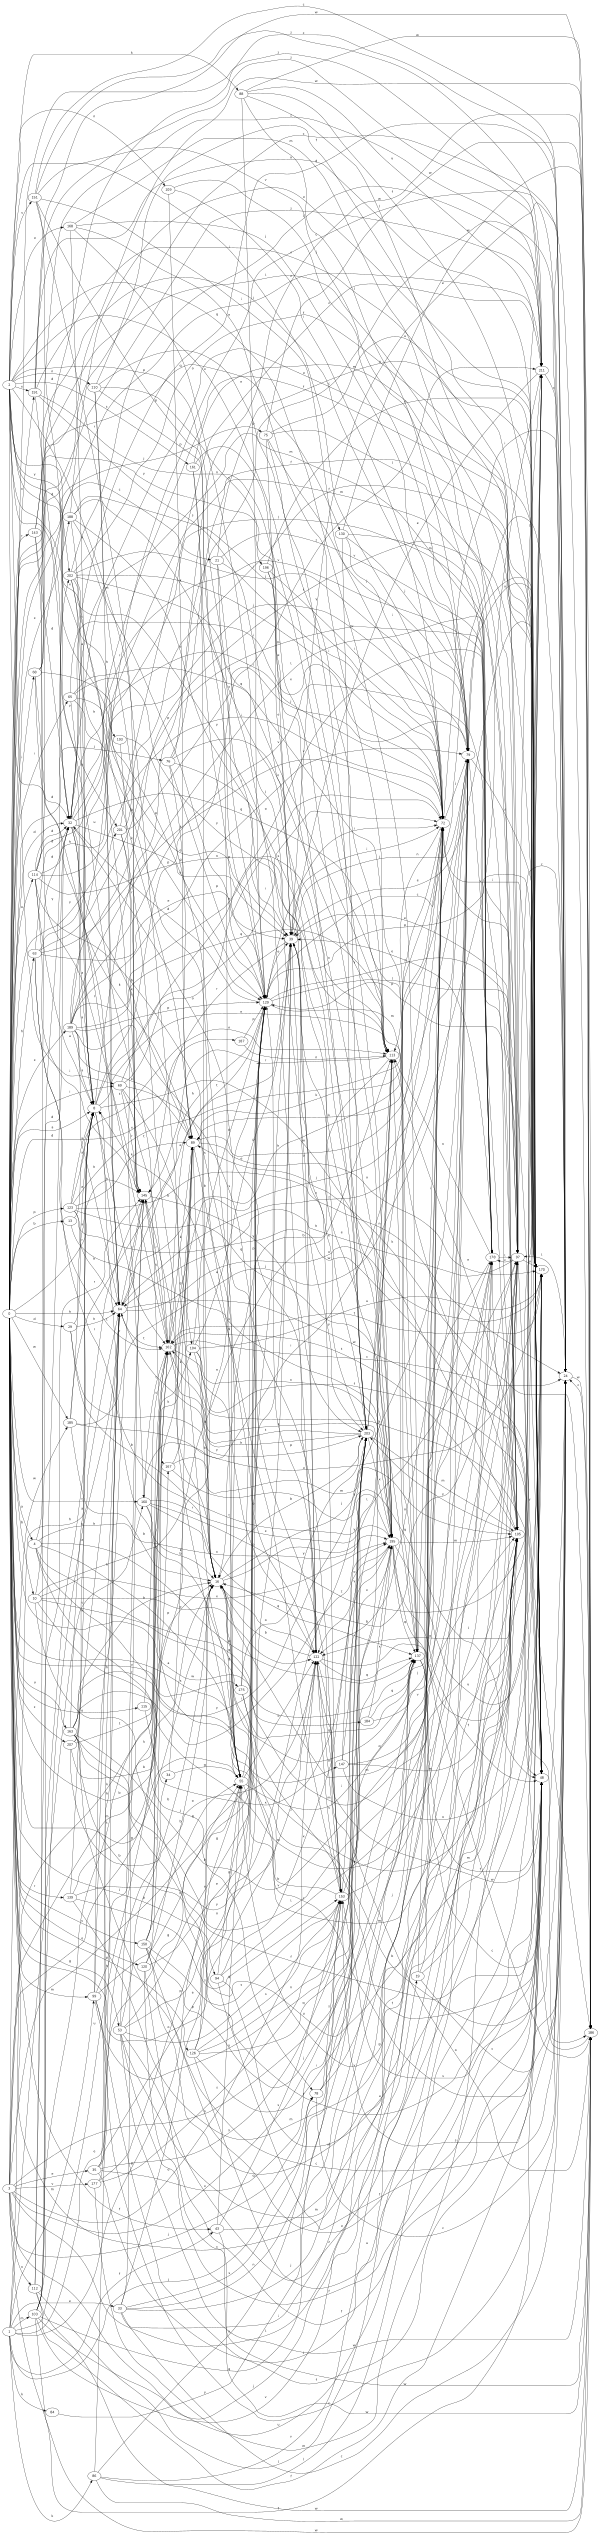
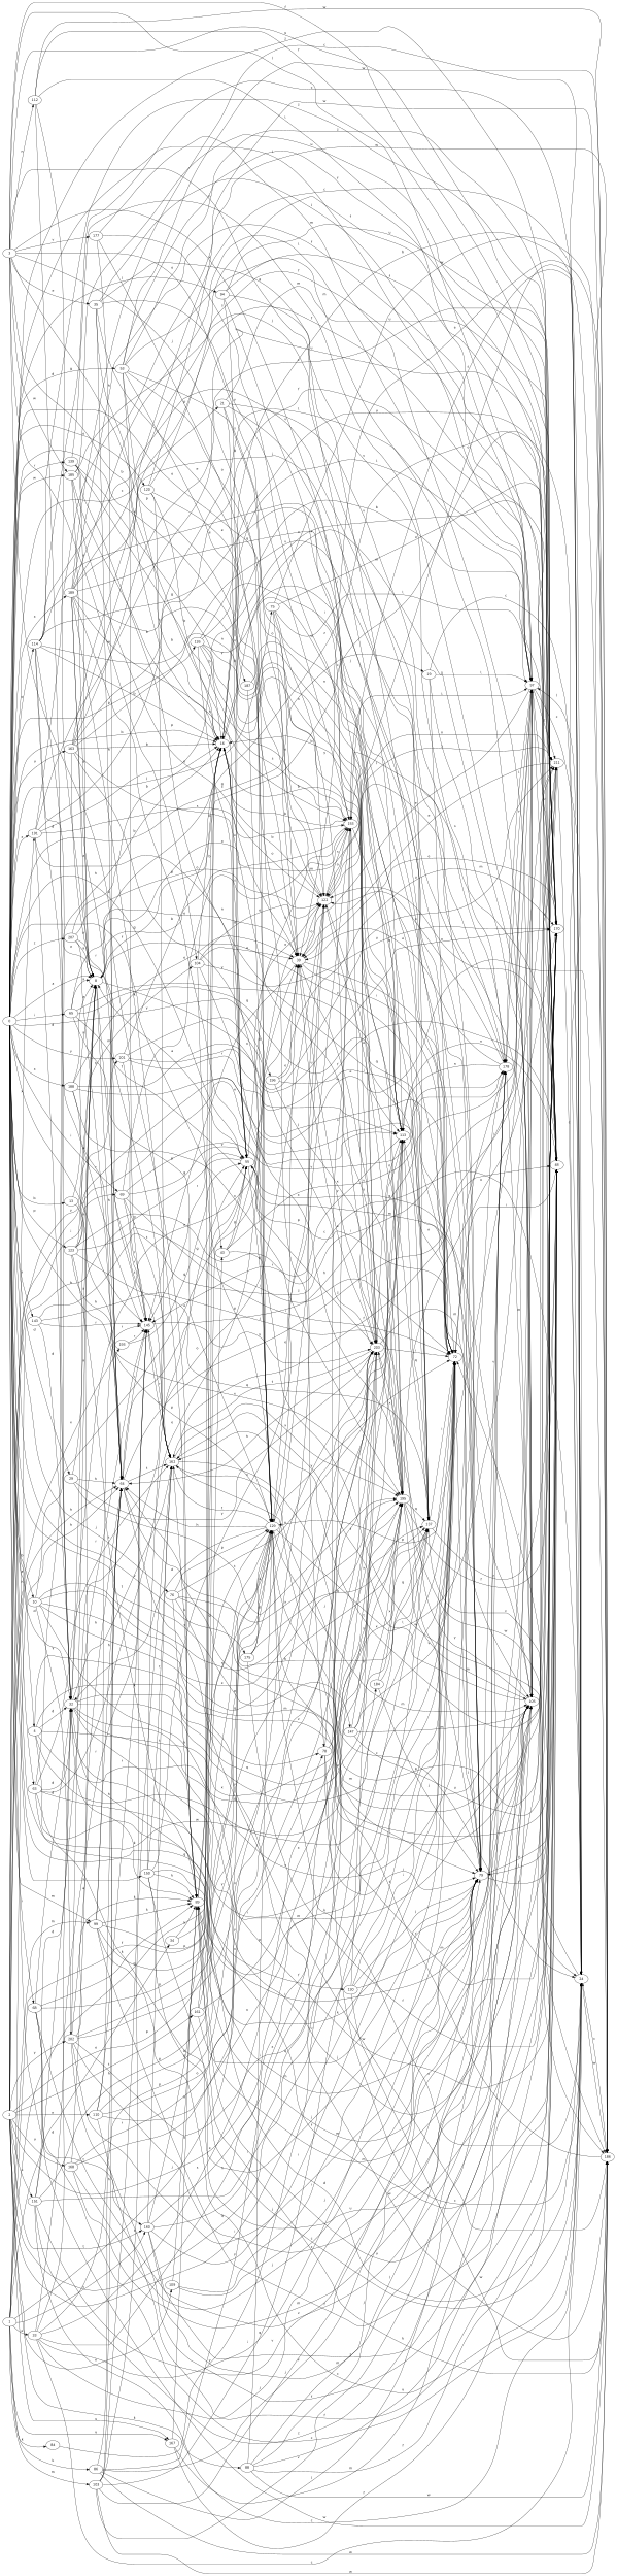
  strict digraph {
    fontname=Nunito
    rankdir=LR
    node [fontname=Nunito]
    edge [fontname=Nunito]
    0
    4
    8
    10
    13
    16
    19
    n8 [label=21]
    29
    32
    43
    53
    55
    63
    64
    65
    68
    69
    75
    76
    94
    97
    99
    114
-   115
    120
    122
    123
    126
    130
    139
    143
    145
    147
    150
    160
    163
    175
    184
    185
    187
    188
    189
    191
    196
    201
    207
    211
    78
    72
    137
    195
    24
    113
    105
    162
    202
    48
    79
    170
    178
    203
    89
    39
    153
    186
    129
    1
    33
    34
    84
    86
    103
    167
    2
    88
    104
    109
    110
    151
    161
    168
    193
    3
    35
    112
    177
    0 -> 4 [label=a]
    0 -> 8 [label=a]
    0 -> 10 [label=b]
    0 -> 13 [label=b]
    0 -> 16 [label=b]
    0 -> 19 [label=c]
    0 -> n8 [label=c]
    0 -> 29 [label=d]
    0 -> 32 [label=d]
    0 -> 43 [label=f]
    0 -> 53 [label=g]
    0 -> 55 [label=g]
    0 -> 63 [label=h]
    0 -> 64 [label=h]
    0 -> 65 [label=i]
    0 -> 68 [label=i]
    0 -> 69 [label=i]
    0 -> 75 [label=j]
    0 -> 76 [label=j]
    0 -> 94 [label=l]
    0 -> 97 [label=l]
    0 -> 99 [label=m]
    0 -> 114 [label=o]
-   0 -> 115 [label=o]
    0 -> 120 [label=o]
    0 -> 122 [label=o]
    0 -> 123 [label=p]
    0 -> 126 [label=p]
    0 -> 130 [label=q]
    0 -> 139 [label=r]
    0 -> 143 [label=r]
    0 -> 145 [label=r]
    0 -> 147 [label=s]
    0 -> 150 [label=s]
    0 -> 160 [label=t]
    0 -> 163 [label=u]
    0 -> 175 [label=v]
    0 -> 184 [label=w]
    0 -> 185 [label=w]
    0 -> 187 [label=x]
    0 -> 188 [label=x]
    0 -> 189 [label=x]
    0 -> 191 [label=x]
    0 -> 196 [label=y]
    0 -> 201 [label=y]
    0 -> 207 [label=z]
    0 -> 211 [label=z]
    4 -> 32 [label=d]
    4 -> 211 [label=z]
    4 -> 78 [label=j]
    4 -> 72 [label=i]
    4 -> 137 [label=q]
    4 -> 195 [label=x]
    4 -> 24 [label=c]
    8 -> 64 [label=h]
    8 -> 211 [label=z]
    8 -> 72 [label=i]
    8 -> 24 [label=c]
    8 -> 113 [label=n]
    8 -> 105 [label=m]
    8 -> 162 [label=t]
    10 -> 122 [label=o]
    10 -> 137 [label=q]
    10 -> 195 [label=x]
    10 -> 113 [label=n]
    10 -> 105 [label=m]
    10 -> 202 [label=y]
    10 -> 48 [label=f]
    13 -> 8 [label=a]
    13 -> 195 [label=x]
    16 -> 55 [label=g]
    16 -> 97 [label=l]
    16 -> 122 [label=o]
    16 -> 105 [label=m]
    16 -> 79 [label=j]
    19 -> 97 [label=l]
    19 -> 72 [label=i]
    19 -> 24 [label=c]
    19 -> 105 [label=m]
    n8 -> 55 [label=g]
    n8 -> 122 [label=o]
    n8 -> 72 [label=i]
    n8 -> 170 [label=u]
    n8 -> 178 [label=v]
    29 -> 8 [label=a]
    29 -> 64 [label=h]
    29 -> 195 [label=t]
    29 -> 203 [label=y]
    32 -> 8 [label=a]
    32 -> 122 [label=o]
    32 -> 72 [label=i]
    32 -> 137 [label=q]
    32 -> 105 [label=m]
    32 -> 162 [label=t]
    32 -> 48 [label=f]
    32 -> 170 [label=u]
    32 -> 178 [label=v]
    32 -> 89 [label=k]
    32 -> 39 [label=e]
    43 -> 55 [label=g]
    43 -> 178 [label=v]
    43 -> 153 [label=s]
    43 -> 186 [label=w]
    53 -> 16 [label=b]
    53 -> 122 [label=o]
    53 -> 145 [label=r]
    53 -> 211 [label=z]
    53 -> 105 [label=m]
    53 -> 48 [label=f]
    53 -> 39 [label=e]
    53 -> 153 [label=s]
    53 -> 186 [label=w]
    55 -> 8 [label=a]
    55 -> 122 [label=o]
    55 -> 145 [label=r]
    55 -> 72 [label=i]
    55 -> 105 [label=m]
    55 -> 129 [label=p]
    63 -> 16 [label=b]
    63 -> 32 [label=d]
    63 -> 97 [label=l]
    63 -> 72 [label=i]
    63 -> 105 [label=m]
    63 -> 162 [label=t]
    63 -> 39 [label=e]
    64 -> 145 [label=r]
    64 -> 211 [label=z]
    64 -> 162 [label=t]
    64 -> 170 [label=u]
    64 -> 186 [label=w]
    65 -> 8 [label=a]
    65 -> 72 [label=i]
    65 -> 137 [label=q]
    65 -> 203 [label=y]
    65 -> 39 [label=e]
    65 -> 129 [label=p]
    68 -> 32 [label=d]
    68 -> 211 [label=z]
    68 -> 24 [label=c]
    68 -> 89 [label=k]
    68 -> 186 [label=w]
    68 -> 129 [label=p]
    69 -> 55 [label=g]
    69 -> 145 [label=r]
    69 -> 72 [label=i]
    69 -> 162 [label=t]
    69 -> 178 [label=v]
    69 -> 153 [label=s]
    75 -> 97 [label=l]
    75 -> 79 [label=j]
    75 -> 170 [label=u]
    75 -> 203 [label=y]
    75 -> 39 [label=e]
    75 -> 186 [label=w]
    76 -> 195 [label=x]
    76 -> 113 [label=n]
    76 -> 105 [label=m]
    76 -> 89 [label=k]
    76 -> 186 [label=w]
    76 -> 129 [label=p]
    94 -> 55 [label=g]
    94 -> 195 [label=x]
    94 -> 48 [label=f]
    94 -> 170 [label=u]
    94 -> 178 [label=v]
    97 -> 16 [label=b]
    97 -> 64 [label=h]
    97 -> 211 [label=z]
    97 -> 72 [label=i]
    97 -> 24 [label=c]
    97 -> 48 [label=f]
    97 -> 170 [label=u]
    97 -> 178 [label=v]
    97 -> 39 [label=e]
    97 -> 129 [label=p]
    99 -> 64 [label=h]
    99 -> 145 [label=r]
    99 -> 24 [label=c]
    99 -> 48 [label=f]
    99 -> 203 [label=y]
    99 -> 89 [label=k]
    99 -> 129 [label=p]
    114 -> 8 [label=a]
    114 -> 16 [label=b]
    114 -> 32 [label=d]
    114 -> 145 [label=r]
    114 -> 211 [label=z]
    114 -> 72 [label=i]
    114 -> 24 [label=c]
    114 -> 113 [label=n]
    114 -> 48 [label=f]
    114 -> 79 [label=j]
-   115 -> 195 [label=x]
-   115 -> 162 [label=t]
    120 -> 16 [label=b]
    120 -> 162 [label=t]
    120 -> 48 [label=f]
    120 -> 39 [label=e]
    120 -> 186 [label=w]
    122 -> 16 [label=b]
    122 -> 211 [label=z]
    122 -> 137 [label=q]
    122 -> 153 [label=s]
    122 -> 129 [label=p]
    123 -> 8 [label=a]
    123 -> 64 [label=h]
    123 -> 72 [label=i]
    123 -> 137 [label=q]
    123 -> 24 [label=c]
    123 -> 113 [label=n]
    123 -> 89 [label=k]
    123 -> 186 [label=w]
    126 -> 16 [label=b]
    126 -> 55 [label=g]
    126 -> 72 [label=i]
    126 -> 137 [label=q]
    126 -> 113 [label=n]
    126 -> 170 [label=u]
    126 -> 153 [label=s]
    130 -> 72 [label=i]
    130 -> 105 [label=m]
    130 -> 79 [label=j]
    130 -> 203 [label=y]
    130 -> 186 [label=w]
    139 -> 8 [label=a]
    139 -> 105 [label=m]
    139 -> 203 [label=y]
    139 -> 153 [label=s]
    139 -> 129 [label=p]
    143 -> 32 [label=d]
    143 -> 145 [label=r]
    143 -> 211 [label=z]
    143 -> 79 [label=j]
    145 -> 162 [label=t]
    145 -> 203 [label=y]
    147 -> 195 [label=x]
    147 -> 105 [label=m]
    147 -> 170 [label=u]
    147 -> 178 [label=v]
    147 -> 203 [label=y]
    150 -> 55 [label=g]
    150 -> 105 [label=m]
    150 -> 162 [label=t]
    150 -> 79 [label=j]
    150 -> 170 [label=u]
    150 -> 89 [label=k]
    150 -> 153 [label=s]
    160 -> 16 [label=b]
    160 -> 211 [label=z]
    160 -> 72 [label=i]
    160 -> 137 [label=q]
    160 -> 195 [label=x]
    160 -> 105 [label=m]
    160 -> 162 [label=t]
    163 -> 8 [label=a]
    163 -> 16 [label=b]
    163 -> 97 [label=l]
    163 -> 195 [label=x]
    163 -> 24 [label=c]
    163 -> 48 [label=f]
    163 -> 170 [label=u]
    163 -> 178 [label=v]
    163 -> 203 [label=y]
    175 -> 137 [label=q]
    175 -> 48 [label=f]
    175 -> 203 [label=y]
    175 -> 129 [label=p]
    184 -> 137 [label=q]
    184 -> 195 [label=x]
    184 -> 79 [label=j]
    185 -> 8 [label=a]
    185 -> 16 [label=b]
    185 -> 79 [label=j]
    185 -> 170 [label=u]
    185 -> 39 [label=e]
    187 -> 113 [label=n]
    187 -> 129 [label=p]
    188 -> 8 [label=a]
    188 -> 72 [label=i]
    188 -> 195 [label=x]
    188 -> 170 [label=u]
    188 -> 39 [label=e]
    188 -> 129 [label=p]
    189 -> 8 [label=a]
    189 -> 64 [label=h]
    189 -> 97 [label=l]
    189 -> 137 [label=q]
    189 -> 24 [label=c]
    189 -> 113 [label=n]
    189 -> 48 [label=f]
    189 -> 79 [label=j]
    189 -> 178 [label=v]
    189 -> 89 [label=k]
    189 -> 153 [label=s]
    189 -> 129 [label=p]
    191 -> 32 [label=d]
    191 -> 211 [label=z]
    191 -> 113 [label=n]
    191 -> 48 [label=f]
    191 -> 170 [label=u]
    191 -> 153 [label=s]
    191 -> 186 [label=w]
    196 -> 72 [label=i]
    196 -> 195 [label=x]
    196 -> 170 [label=u]
    196 -> 39 [label=e]
    201 -> 16 [label=b]
    201 -> 145 [label=r]
    201 -> 211 [label=z]
    201 -> 48 [label=f]
    201 -> 79 [label=j]
    207 -> 8 [label=a]
    207 -> 16 [label=b]
    207 -> 64 [label=h]
    207 -> 122 [label=o]
    207 -> 162 [label=t]
    211 -> 122 [label=o]
    211 -> 24 [label=c]
    211 -> 39 [label=e]
    78 -> 195 [label=x]
    78 -> 24 [label=c]
    78 -> 79 [label=j]
    78 -> 153 [label=s]
    72 -> 64 [label=h]
    72 -> 113 [label=n]
    72 -> 79 [label=j]
    72 -> 89 [label=k]
    137 -> 72 [label=i]
    137 -> 24 [label=c]
    137 -> 48 [label=f]
    195 -> 122 [label=o]
    195 -> 137 [label=q]
    195 -> 105 [label=m]
    195 -> 48 [label=f]
    195 -> 170 [label=u]
    195 -> 39 [label=e]
    195 -> 186 [label=w]
    24 -> 16 [label=b]
    24 -> 32 [label=d]
    24 -> 97 [label=l]
    24 -> 72 [label=i]
    24 -> 153 [label=s]
    24 -> 186 [label=w]
    113 -> 16 [label=b]
    113 -> 145 [label=r]
    113 -> 137 [label=q]
    105 -> 55 [label=g]
    105 -> 162 [label=t]
    105 -> 203 [label=y]
    162 -> 145 [label=r]
    162 -> 195 [label=x]
    162 -> 24 [label=c]
    162 -> 48 [label=f]
    162 -> 79 [label=j]
    162 -> 89 [label=k]
    202 -> 8 [label=a]
    202 -> 64 [label=h]
    202 -> 211 [label=z]
    202 -> 72 [label=i]
    202 -> 113 [label=n]
    202 -> 48 [label=f]
    202 -> 79 [label=j]
    202 -> 203 [label=y]
    202 -> 89 [label=k]
    48 -> 122 [label=o]
    48 -> 72 [label=i]
    48 -> 113 [label=n]
    48 -> 153 [label=s]
    79 -> 48 [label=f]
    79 -> 170 [label=u]
    79 -> 178 [label=v]
    79 -> 89 [label=k]
    170 -> 162 [label=t]
    170 -> 79 [label=j]
    170 -> 39 [label=e]
    170 -> 129 [label=p]
    178 -> 97 [label=l]
    178 -> 122 [label=o]
    178 -> 113 [label=n]
    178 -> 105 [label=m]
    178 -> 39 [label=e]
    203 -> 16 [label=b]
    203 -> 64 [label=h]
    203 -> 72 [label=i]
    203 -> 195 [label=x]
    203 -> 113 [label=n]
    203 -> 105 [label=m]
    203 -> 162 [label=t]
    203 -> 39 [label=e]
    89 -> 16 [label=b]
    89 -> 122 [label=o]
    89 -> 79 [label=j]
    89 -> 170 [label=u]
    39 -> 122 [label=o]
    39 -> 145 [label=r]
    39 -> 72 [label=i]
    39 -> 79 [label=j]
    39 -> 203 [label=y]
    153 -> 8 [label=a]
    153 -> 16 [label=b]
    153 -> 97 [label=l]
    153 -> 122 [label=o]
    153 -> 137 [label=q]
    153 -> 203 [label=y]
    186 -> 122 [label=o]
    186 -> 24 [label=c]
    186 -> 162 [label=t]
    186 -> 89 [label=k]
    186 -> 39 [label=e]
    129 -> 32 [label=d]
    129 -> 64 [label=h]
    129 -> 97 [label=l]
    129 -> 72 [label=i]
    129 -> 24 [label=c]
    129 -> 105 [label=m]
    129 -> 162 [label=t]
    129 -> 48 [label=f]
    129 -> 39 [label=e]
    1 -> 43 [label=f]
    1 -> 55 [label=g]
    1 -> 64 [label=h]
    1 -> 99 [label=m]
    1 -> 160 [label=t]
    1 -> 78 [label=j]
    1 -> 33 [label=e]
    1 -> 34 [label=e]
    1 -> 84 [label=k]
    1 -> 86 [label=k]
    1 -> 103 [label=m]
    1 -> 167 [label=u]
-   103 -> 32 [label=d]
+   33 -> 32 [label=d]
    33 -> 145 [label=r]
    33 -> 72 [label=i]
    33 -> 24 [label=c]
    33 -> 113 [label=n]
    33 -> 79 [label=j]
    33 -> 153 [label=s]
    33 -> 129 [label=p]
    34 -> 55 [label=g]
    34 -> 89 [label=k]
    84 -> 203 [label=y]
    86 -> 64 [label=h]
    86 -> 97 [label=l]
    86 -> 178 [label=v]
    86 -> 203 [label=y]
    86 -> 186 [label=w]
    103 -> 64 [label=h]
    103 -> 145 [label=r]
    103 -> 137 [label=q]
    103 -> 162 [label=t]
    103 -> 79 [label=j]
    103 -> 178 [label=v]
    103 -> 186 [label=w]
    167 -> 105 [label=m]
    167 -> 48 [label=f]
    167 -> 89 [label=k]
    2 -> 55 [label=g]
    2 -> 64 [label=h]
    2 -> 69 [label=i]
    2 -> 160 [label=t]
    2 -> 191 [label=x]
    2 -> 201 [label=y]
    2 -> 72 [label=i]
    2 -> 137 [label=q]
    2 -> 195 [label=x]
    2 -> 202 [label=y]
    2 -> 129 [label=p]
    2 -> 167 [label=u]
    2 -> 88 [label=k]
    2 -> 104 [label=m]
    2 -> 109 [label=n]
    2 -> 110 [label=n]
    2 -> 151 [label=s]
    2 -> 161 [label=t]
    2 -> 168 [label=u]
    2 -> 193 [label=x]
    88 -> 97 [label=l]
    88 -> 48 [label=f]
    88 -> 79 [label=j]
    88 -> 170 [label=u]
    88 -> 186 [label=w]
    88 -> 129 [label=p]
    104 -> 16 [label=b]
    104 -> 122 [label=o]
    104 -> 195 [label=x]
    104 -> 170 [label=u]
    104 -> 39 [label=e]
    104 -> 129 [label=p]
    109 -> 72 [label=i]
    109 -> 79 [label=j]
    109 -> 89 [label=k]
    110 -> 64 [label=h]
    110 -> 145 [label=r]
    110 -> 113 [label=n]
    110 -> 48 [label=f]
    110 -> 203 [label=y]
    110 -> 129 [label=p]
    151 -> 32 [label=d]
    151 -> 145 [label=r]
    151 -> 211 [label=z]
    151 -> 72 [label=i]
    151 -> 24 [label=c]
    151 -> 178 [label=v]
    151 -> 129 [label=p]
    161 -> 16 [label=b]
    161 -> 195 [label=x]
    161 -> 105 [label=m]
    161 -> 129 [label=p]
    168 -> 8 [label=a]
    168 -> 122 [label=o]
    168 -> 113 [label=n]
    168 -> 105 [label=m]
    168 -> 79 [label=j]
    193 -> 55 [label=g]
    193 -> 145 [label=r]
    3 -> 16 [label=b]
    3 -> 97 [label=l]
    3 -> 122 [label=o]
    3 -> 185 [label=w]
    3 -> 78 [label=j]
    3 -> 195 [label=x]
    3 -> 113 [label=n]
    3 -> 48 [label=f]
    3 -> 170 [label=u]
    3 -> 89 [label=k]
    3 -> 129 [label=p]
    3 -> 104 [label=m]
    3 -> 35 [label=e]
    3 -> 112 [label=n]
    3 -> 177 [label=v]
    35 -> 55 [label=g]
    35 -> 64 [label=h]
    35 -> 97 [label=l]
    35 -> 137 [label=q]
    35 -> 203 [label=y]
    35 -> 39 [label=e]
    112 -> 32 [label=d]
    112 -> 97 [label=l]
    112 -> 145 [label=r]
    112 -> 48 [label=f]
    112 -> 186 [label=w]
    177 -> 64 [label=h]
    177 -> 105 [label=m]
    177 -> 153 [label=s]
    177 -> 129 [label=p]
  }
